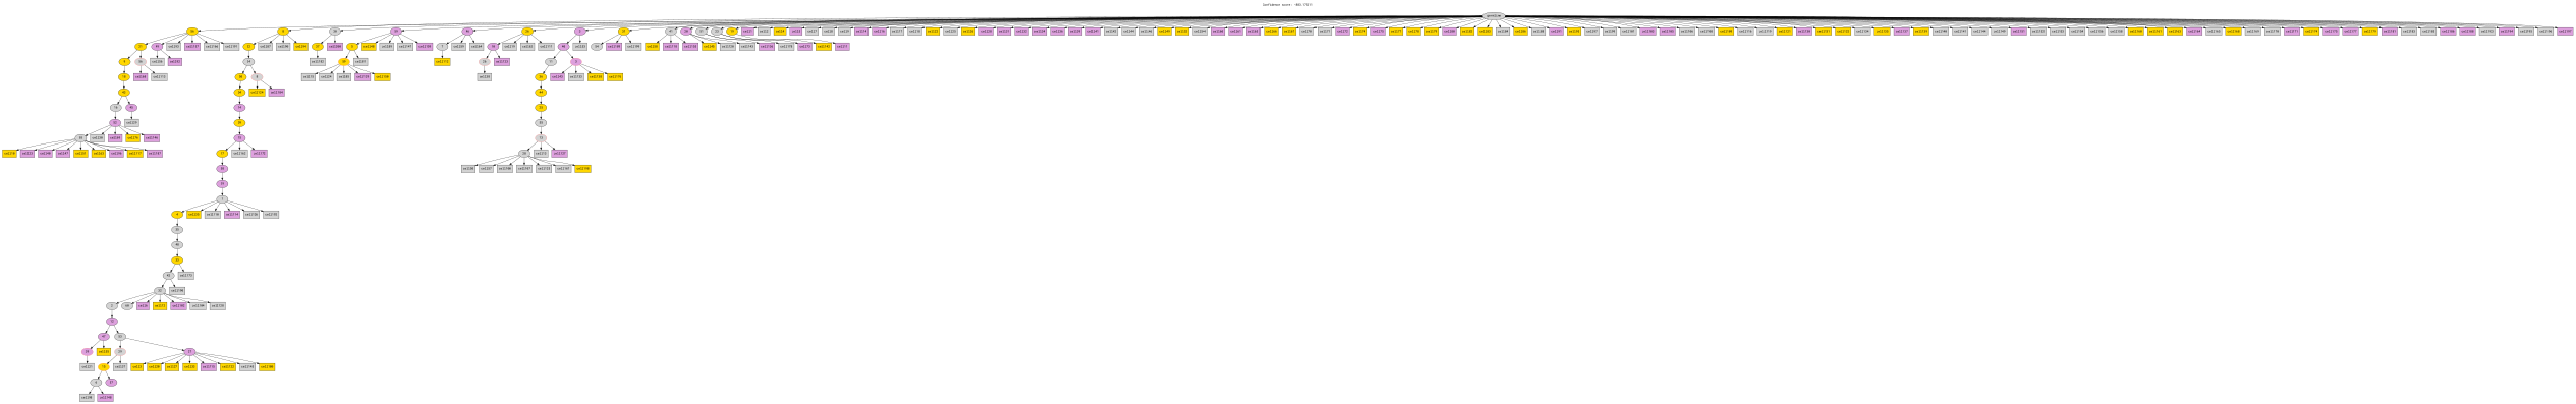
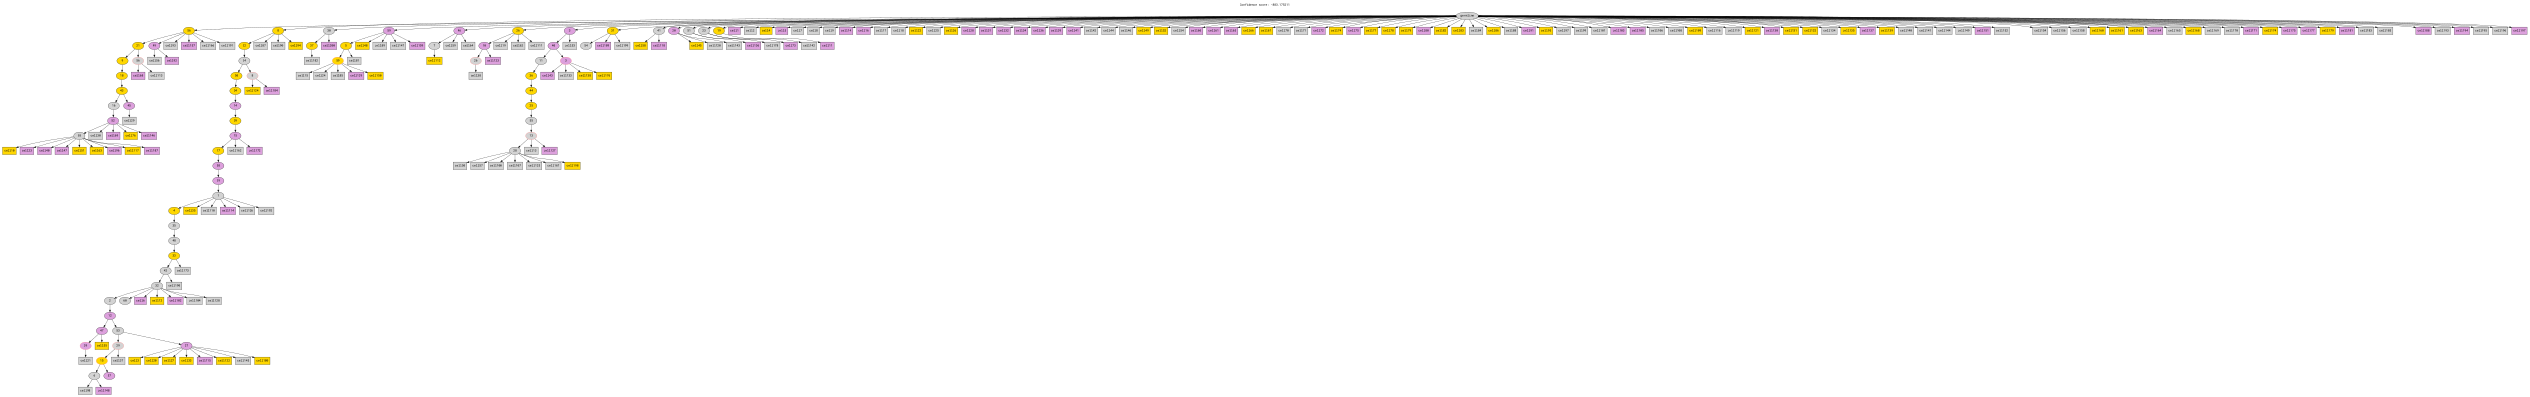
  digraph {
    fontname="Roboto Mono"
    label="Confidence score: -883.175211"
    labelloc=t
    node [fillcolor=lightgrey fontname="Roboto Mono" style=filled shape=box]
    edge [fontname="Roboto Mono"]
    n1 [fillcolor=plum label=52 shape=""]
    n2 [label=38 shape=""]
    cell30
    cell69 [fillcolor=plum]
    cell76 [fillcolor=gold]
    cell146 [fillcolor=plum]
    cell10 [fillcolor=gold]
    cell23 [fillcolor=plum]
    cell40 [fillcolor=plum]
    cell47 [fillcolor=plum]
    cell51 [fillcolor=gold]
    cell63 [fillcolor=gold]
    cell96 [fillcolor=plum]
    cell117 [fillcolor=gold]
    cell187 [fillcolor=plum]
    n16 [label=16 shape=""]
    n17 [fillcolor=gold label=43 shape=""]
    n18 [fillcolor=plum label=45 shape=""]
    cell29
    n20 [fillcolor=gold label=18 shape=""]
    n21 [fillcolor=gold label=9 shape=""]
    n22 [fillcolor=gold label=21 shape=""]
    n23 [color=indianred1 label=56 shape=""]
    cell68 [fillcolor=plum]
    cell113
    n26 [fillcolor=gold label=56 shape=""]
    n27 [fillcolor=plum label=49 shape=""]
    cell93
    cell157 [fillcolor=plum]
    cell166
    cell191
    cell56
    cell92 [fillcolor=plum]
    n34 [fillcolor=plum label=47 shape=""]
    n35 [color=indianred1 fillcolor=plum label=39 shape=""]
    cell55 [fillcolor=gold]
    cell21
    n38 [color=indianred1 fillcolor=gold label=15 shape=""]
    n39 [label=6 shape=""]
    n40 [fillcolor=plum label=57 shape=""]
    cell98
    cell148 [fillcolor=plum]
    n43 [color=indianred1 label=29 shape=""]
    cell37
    n45 [label=53 shape=""]
    n46 [fillcolor=plum label=27 shape=""]
    cell3 [fillcolor=gold]
    cell20 [fillcolor=gold]
    cell27 [fillcolor=gold]
    cell33 [fillcolor=gold]
    cell115 [fillcolor=plum]
    cell122 [fillcolor=gold]
    cell145
    cell180 [fillcolor=gold]
    n55 [fillcolor=plum label=12 shape=""]
    n56 [label=2 shape=""]
    n57 [label=32 shape=""]
    n58 [label=60 shape=""]
    cell6 [fillcolor=plum]
    cell12 [fillcolor=gold]
    cell102 [fillcolor=plum]
    cell104
    cell128
    n64 [label=42 shape=""]
    cell190
    n66 [fillcolor=gold label=33 shape=""]
    cell173
    n68 [label=48 shape=""]
    n69 [label=35 shape=""]
    n70 [fillcolor=gold label=4 shape=""]
    n71 [label=1 shape=""]
    cell35 [fillcolor=gold]
    cell110
    cell114 [fillcolor=plum]
    cell126
    cell192
    n77 [fillcolor=plum label=29 shape=""]
    n78 [fillcolor=plum label=58 shape=""]
    n79 [fillcolor=gold label=17 shape=""]
    n80 [fillcolor=plum label=15 shape=""]
    cell162
    cell172 [fillcolor=plum]
    n83 [fillcolor=gold label=39 shape=""]
    n84 [fillcolor=plum label=14 shape=""]
    n85 [fillcolor=gold label=34 shape=""]
    n86 [fillcolor=gold label=50 shape=""]
    n87 [label=24 shape=""]
    n88 [color=indianred1 label=8 shape=""]
    cell124 [fillcolor=gold]
    cell184 [fillcolor=plum]
    n91 [fillcolor=gold label=22 shape=""]
    n92 [fillcolor=gold label=8 shape=""]
    cell87
    cell90
    cell94 [fillcolor=gold]
    n96 [label=30 shape=""]
    n97 [fillcolor=gold label=37 shape=""]
    cell200 [fillcolor=plum]
    cell182
    n100 [fillcolor=gold label=5 shape=""]
    n101 [color=indianred1 fillcolor=gold label=59 shape=""]
    cell81
    cell15
    cell24
    cell85
    cell129 [fillcolor=plum]
    cell150 [fillcolor=gold]
    n108 [fillcolor=plum label=59 shape=""]
    cell48 [fillcolor=gold]
    cell89
    cell147
    cell159 [fillcolor=plum]
    n113 [fillcolor=plum label=46 shape=""]
    n114 [label=7 shape=""]
    cell59
    cell64
    cell112 [fillcolor=gold]
    n118 [fillcolor=plum label=10 shape=""]
    n119 [color=indianred1 label=26 shape=""]
    cell123 [fillcolor=plum]
    cell38
    n122 [fillcolor=gold label=26 shape=""]
    cell19
    cell62
    cell111
    n126 [color=indianred1 label=13 shape=""]
    n127 [label=28 shape=""]
    cell13
    cell127 [fillcolor=plum]
    cell50
    cell57
    cell100
    cell107
    cell125
    cell167
    cell198 [fillcolor=gold]
    n137 [label=55 shape=""]
    n138 [fillcolor=gold label=25 shape=""]
    n139 [fillcolor=gold label=44 shape=""]
    n140 [fillcolor=gold label=36 shape=""]
    n141 [label=11 shape=""]
    n142 [fillcolor=plum label=40 shape=""]
    n143 [color=indianred1 fillcolor=plum label=3 shape=""]
    cell43 [fillcolor=plum]
    cell133
    cell138 [fillcolor=gold]
    cell176 [fillcolor=gold]
    n148 [fillcolor=plum label=3 shape=""]
    cell53
    n150 [fillcolor=gold label=31 shape=""]
    n151 [label=54 shape=""]
    cell189 [fillcolor=plum]
    cell199
    n154 [label=germline shape=""]
    n155 [label=41 shape=""]
    n156 [fillcolor=plum label=20 shape=""]
    n157 [label=51 shape=""]
    n158 [label=23 shape=""]
    n159 [fillcolor=gold label=19 shape=""]
    cell1 [fillcolor=plum]
    cell2
    cell4 [fillcolor=gold]
    cell5 [fillcolor=plum]
    cell7
    cell8
    cell9
    cell14 [fillcolor=plum]
    cell16 [fillcolor=plum]
    cell17
    cell18
    cell22 [fillcolor=gold]
    cell25
    cell26 [fillcolor=gold]
    cell28 [fillcolor=plum]
    cell31 [fillcolor=plum]
    cell32 [fillcolor=plum]
    cell34 [fillcolor=plum]
    cell36 [fillcolor=plum]
    cell39 [fillcolor=plum]
    cell41 [fillcolor=plum]
    cell42
    cell44
    cell46
    cell49 [fillcolor=gold]
    cell52 [fillcolor=gold]
    cell54
    cell60 [fillcolor=plum]
    cell61 [fillcolor=plum]
    cell65 [fillcolor=plum]
    cell66 [fillcolor=gold]
    cell67 [fillcolor=gold]
    cell70
    cell71
    cell72 [fillcolor=plum]
    cell74 [fillcolor=gold]
    cell75 [fillcolor=plum]
    cell77 [fillcolor=gold]
    cell78 [fillcolor=gold]
    cell79 [fillcolor=gold]
    cell80 [fillcolor=plum]
    cell82 [fillcolor=gold]
    cell83 [fillcolor=gold]
    cell84
    cell86 [fillcolor=gold]
    cell88
    cell91 [fillcolor=plum]
    cell95 [fillcolor=gold]
    cell97
    cell99
    cell101
    cell103 [fillcolor=plum]
    cell105 [fillcolor=plum]
    cell106
    cell108
    cell109 [fillcolor=gold]
    cell116
    cell119
    cell121 [fillcolor=gold]
    cell130 [fillcolor=plum]
    cell131 [fillcolor=gold]
    cell132 [fillcolor=gold]
    cell134
    cell135 [fillcolor=gold]
    cell137 [fillcolor=plum]
    cell139 [fillcolor=gold]
    cell140
    cell141
    cell144
    cell149
    cell151 [fillcolor=plum]
    cell152
-   cell153
    cell154
    cell156
    cell158
    cell160 [fillcolor=gold]
    cell161 [fillcolor=gold]
    cell163 [fillcolor=gold]
    cell164 [fillcolor=plum]
    cell165
    cell168 [fillcolor=gold]
    cell169
    cell170
    cell171 [fillcolor=plum]
    cell174 [fillcolor=gold]
    cell175 [fillcolor=plum]
    cell177 [fillcolor=plum]
    cell179 [fillcolor=gold]
    cell181 [fillcolor=plum]
    cell183
    cell185
-   cell186 [fillcolor=plum]
    cell188 [fillcolor=plum]
    cell193
    cell194 [fillcolor=plum]
    cell195
    cell196
    cell197 [fillcolor=plum]
    cell58 [fillcolor=gold]
    cell118 [fillcolor=plum]
-   cell155 [fillcolor=plum]
    cell45 [fillcolor=gold]
    cell120
    cell143
    cell136 [fillcolor=plum]
    cell178
    cell73 [fillcolor=plum]
-   cell142 [fillcolor=gold]
+   cell142
    cell11 [fillcolor=plum]
    n1 -> n2
    n1 -> cell30
    n1 -> cell69
    n1 -> cell76
    n1 -> cell146
    n2 -> cell10
    n2 -> cell23
    n2 -> cell40
    n2 -> cell47
    n2 -> cell51
    n2 -> cell63
    n2 -> cell96
    n2 -> cell117
    n2 -> cell187
    n16 -> n1
    n17 -> n16
    n17 -> n18
    n18 -> cell29
    n20 -> n17
    n21 -> n20
    n22 -> n21
    n22 -> n23
    n23 -> cell68
    n23 -> cell113
    n26 -> n22
    n26 -> n27
    n26 -> cell93
    n26 -> cell157
    n26 -> cell166
    n26 -> cell191
    n27 -> cell56
    n27 -> cell92
    n34 -> n35
    n34 -> cell55
    n35 -> cell21
    n38 -> n39
    n38 -> n40
    n39 -> cell98
    n39 -> cell148
    n43 -> n38
    n43 -> cell37
    n45 -> n43
    n45 -> n46
    n46 -> cell3
    n46 -> cell20
    n46 -> cell27
    n46 -> cell33
    n46 -> cell115
    n46 -> cell122
    n46 -> cell145
    n46 -> cell180
    n55 -> n34
    n55 -> n45
    n56 -> n55
    n57 -> n56
    n57 -> n58
    n57 -> cell6
    n57 -> cell12
    n57 -> cell102
    n57 -> cell104
    n57 -> cell128
    n64 -> n57
    n64 -> cell190
    n66 -> n64
    n66 -> cell173
    n68 -> n66
    n69 -> n68
    n70 -> n69
    n71 -> n70
    n71 -> cell35
    n71 -> cell110
    n71 -> cell114
    n71 -> cell126
    n71 -> cell192
    n77 -> n71
    n78 -> n77
    n79 -> n78
    n80 -> n79
    n80 -> cell162
    n80 -> cell172
    n83 -> n80
    n84 -> n83
    n85 -> n84
    n86 -> n85
    n87 -> n86
    n87 -> n88
    n88 -> cell124
    n88 -> cell184
    n91 -> n87
    n92 -> n91
    n92 -> cell87
    n92 -> cell90
    n92 -> cell94
    n96 -> n97
    n96 -> cell200
    n97 -> cell182
    n100 -> n101
    n100 -> cell81
    n101 -> cell15
    n101 -> cell24
    n101 -> cell85
    n101 -> cell129
    n101 -> cell150
    n108 -> n100
    n108 -> cell48
    n108 -> cell89
    n108 -> cell147
    n108 -> cell159
    n113 -> n114
    n113 -> cell59
    n113 -> cell64
    n114 -> cell112
    n118 -> n119
    n118 -> cell123
    n119 -> cell38
    n122 -> n118
    n122 -> cell19
    n122 -> cell62
    n122 -> cell111
    n126 -> n127
    n126 -> cell13
    n126 -> cell127
    n127 -> cell50
    n127 -> cell57
    n127 -> cell100
    n127 -> cell107
    n127 -> cell125
    n127 -> cell167
    n127 -> cell198
    n137 -> n126
    n138 -> n137
    n139 -> n138
    n140 -> n139
    n141 -> n140
    n142 -> n141
    n142 -> n143
    n143 -> cell43
    n143 -> cell133
    n143 -> cell138
    n143 -> cell176
    n148 -> n142
    n148 -> cell53
    n150 -> n151
    n150 -> cell189
    n150 -> cell199
    n154 -> n26
    n154 -> n92
    n154 -> n96
    n154 -> n108
    n154 -> n113
    n154 -> n122
    n154 -> n148
    n154 -> n150
    n154 -> n155
    n154 -> n156
    n154 -> n157
    n154 -> n158
    n154 -> n159
    n154 -> cell1
    n154 -> cell2
    n154 -> cell4
    n154 -> cell5
    n154 -> cell7
    n154 -> cell8
    n154 -> cell9
    n154 -> cell14
    n154 -> cell16
    n154 -> cell17
    n154 -> cell18
    n154 -> cell22
    n154 -> cell25
    n154 -> cell26
    n154 -> cell28
    n154 -> cell31
    n154 -> cell32
    n154 -> cell34
    n154 -> cell36
    n154 -> cell39
    n154 -> cell41
    n154 -> cell42
    n154 -> cell44
    n154 -> cell46
    n154 -> cell49
    n154 -> cell52
    n154 -> cell54
    n154 -> cell60
    n154 -> cell61
    n154 -> cell65
    n154 -> cell66
    n154 -> cell67
    n154 -> cell70
    n154 -> cell71
    n154 -> cell72
    n154 -> cell74
    n154 -> cell75
    n154 -> cell77
    n154 -> cell78
    n154 -> cell79
    n154 -> cell80
    n154 -> cell82
    n154 -> cell83
    n154 -> cell84
    n154 -> cell86
    n154 -> cell88
    n154 -> cell91
    n154 -> cell95
    n154 -> cell97
    n154 -> cell99
    n154 -> cell101
    n154 -> cell103
    n154 -> cell105
    n154 -> cell106
    n154 -> cell108
    n154 -> cell109
    n154 -> cell116
    n154 -> cell119
    n154 -> cell121
    n154 -> cell130
    n154 -> cell131
    n154 -> cell132
    n154 -> cell134
    n154 -> cell135
    n154 -> cell137
    n154 -> cell139
    n154 -> cell140
    n154 -> cell141
    n154 -> cell144
    n154 -> cell149
    n154 -> cell151
    n154 -> cell152
-   n154 -> cell153
    n154 -> cell154
    n154 -> cell156
    n154 -> cell158
    n154 -> cell160
    n154 -> cell161
    n154 -> cell163
    n154 -> cell164
    n154 -> cell165
    n154 -> cell168
    n154 -> cell169
    n154 -> cell170
    n154 -> cell171
    n154 -> cell174
    n154 -> cell175
    n154 -> cell177
    n154 -> cell179
    n154 -> cell181
    n154 -> cell183
    n154 -> cell185
-   n154 -> cell186
    n154 -> cell188
    n154 -> cell193
    n154 -> cell194
    n154 -> cell195
    n154 -> cell196
    n154 -> cell197
    n155 -> cell58
    n155 -> cell118
-   n155 -> cell155
    n156 -> cell45
    n156 -> cell120
    n156 -> cell143
    n157 -> cell136
    n157 -> cell178
    n158 -> cell73
    n158 -> cell142
    n159 -> cell11
  }
